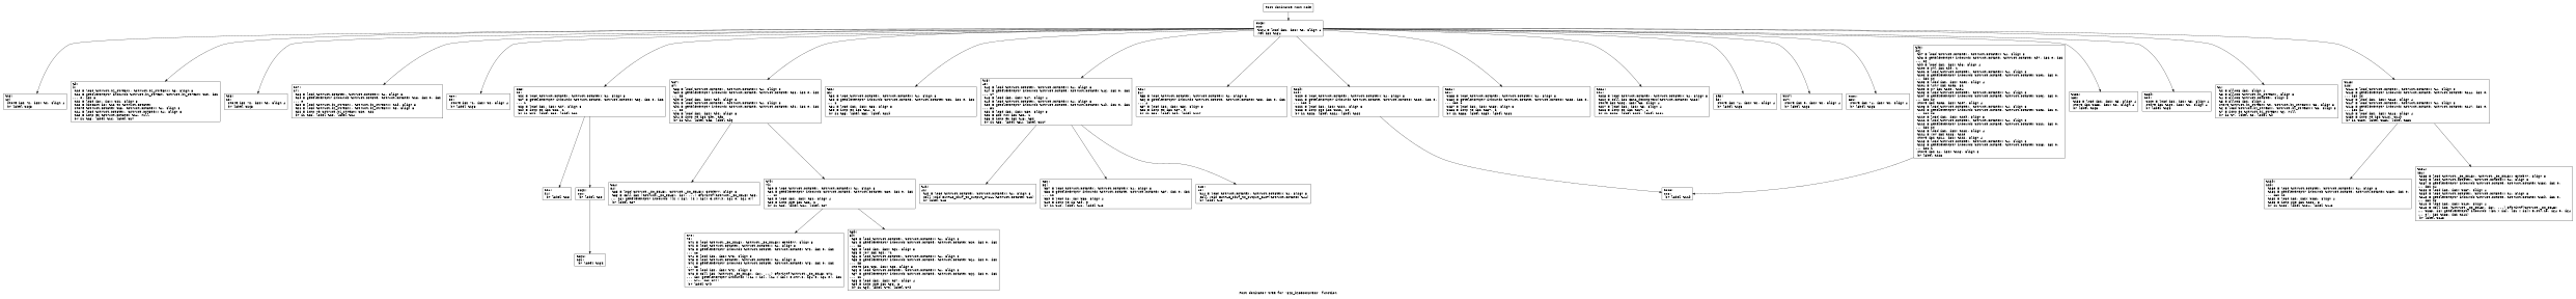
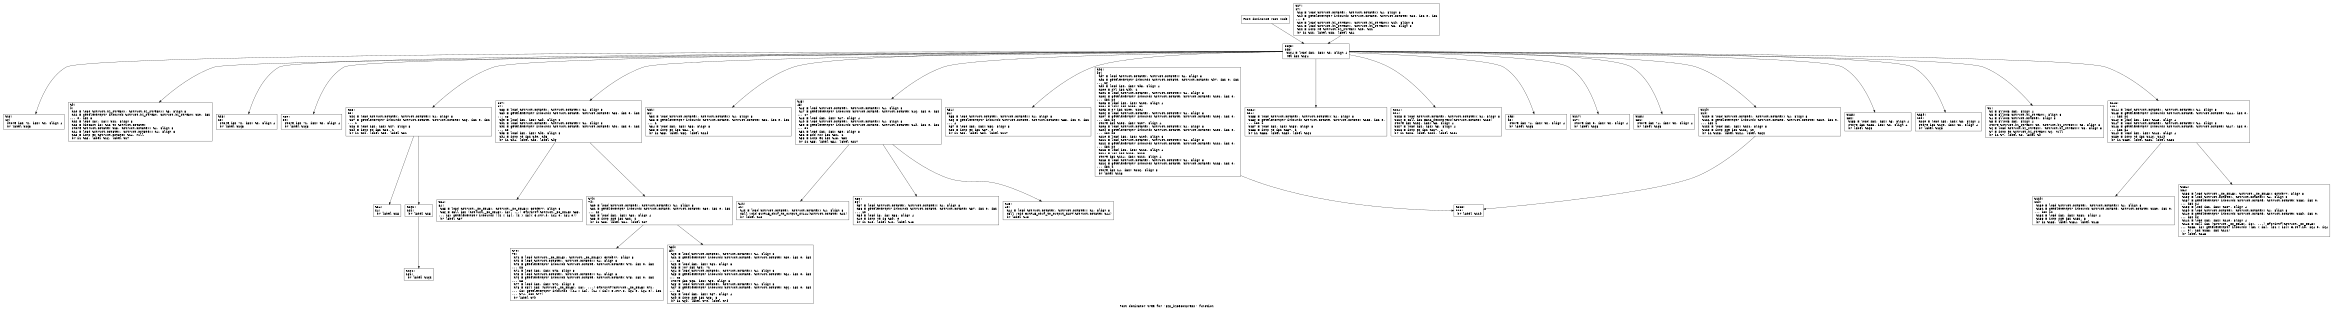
  digraph {
    fontname="DejaVu Sans Mono"
    label="Post dominator tree for 'BZ2_bzDecompress' function"
    node [fontname="DejaVu Sans Mono" shape=record]
    edge [fontname="DejaVu Sans Mono"]
    n1 [label="{Post dominance root node}"]
    n2 [label="{%163:\l163:                                              \l  %164 = load i32, i32* %2, align 4\l  ret i32 %164\l}"]
    n3 [label="{%1:\l  %2 = alloca i32, align 4\l  %3 = alloca %struct.bz_stream*, align 8\l  %4 = alloca %struct.DState*, align 8\l  %5 = alloca i32, align 4\l  store %struct.bz_stream* %0, %struct.bz_stream** %3, align 8\l  %6 = load %struct.bz_stream*, %struct.bz_stream** %3, align 8\l  %7 = icmp eq %struct.bz_stream* %6, null\l  br i1 %7, label %8, label %9\l}"]
    n4 [label="{%16:\l16:                                               \l  store i32 -2, i32* %2, align 4\l  br label %163\l}"]
    n5 [label="{%9:\l9:                                                \l  %10 = load %struct.bz_stream*, %struct.bz_stream** %3, align 8\l  %11 = getelementptr inbounds %struct.bz_stream, %struct.bz_stream* %10, i32\l... 0, i32 8\l  %12 = load i8*, i8** %11, align 8\l  %13 = bitcast i8* %12 to %struct.DState*\l  store %struct.DState* %13, %struct.DState** %4, align 8\l  %14 = load %struct.DState*, %struct.DState** %4, align 8\l  %15 = icmp eq %struct.DState* %14, null\l  br i1 %15, label %16, label %17\l}"]
    n6 [label="{%23:\l23:                                               \l  store i32 -2, i32* %2, align 4\l  br label %163\l}"]
    n7 [label="{%17:\l17:                                               \l  %18 = load %struct.DState*, %struct.DState** %4, align 8\l  %19 = getelementptr inbounds %struct.DState, %struct.DState* %18, i32 0, i32\l... 0\l  %20 = load %struct.bz_stream*, %struct.bz_stream** %19, align 8\l  %21 = load %struct.bz_stream*, %struct.bz_stream** %3, align 8\l  %22 = icmp ne %struct.bz_stream* %20, %21\l  br i1 %22, label %23, label %24\l}"]
    n8 [label="{%30:\l30:                                               \l  store i32 -1, i32* %2, align 4\l  br label %168\l}"]
    n9 [label="{%25:\l25:                                               \l  %26 = load %struct.DState*, %struct.DState** %4, align 8\l  %27 = getelementptr inbounds %struct.DState, %struct.DState* %26, i32 0, i32\l... 1\l  %28 = load i32, i32* %27, align 8\l  %29 = icmp eq i32 %28, 1\l  br i1 %29, label %30, label %31\l}"]
    n10 [label="{%119:\l119:                                              \l  %120 = load %struct.DState*, %struct.DState** %4, align 8\l  %121 = getelementptr inbounds %struct.DState, %struct.DState* %120, i32 0,\l... i32 1\l  %122 = load i32, i32* %121, align 8\l  %123 = icmp sge i32 %122, 10\l  br i1 %123, label %124, label %162\l}"]
    n11 [label="{%31:\l31:                                               \l  %32 = load %struct.DState*, %struct.DState** %4, align 8\l  %33 = getelementptr inbounds %struct.DState, %struct.DState* %32, i32 0, i32\l... 1\l  %34 = load i32, i32* %33, align 8\l  %35 = icmp eq i32 %34, 2\l  br i1 %35, label %36, label %119\l}"]
    n12 [label="{%87:\l87:                                               \l  %88 = load %struct.DState*, %struct.DState** %4, align 8\l  %89 = getelementptr inbounds %struct.DState, %struct.DState* %88, i32 0, i32\l... 25\l  %90 = load i32, i32* %89, align 8\l  %91 = load %struct.DState*, %struct.DState** %4, align 8\l  %92 = getelementptr inbounds %struct.DState, %struct.DState* %91, i32 0, i32\l... 23\l  %93 = load i32, i32* %92, align 8\l  %94 = icmp ne i32 %90, %93\l  br i1 %94, label %95, label %96\l}"]
    n13 [label="{%54:\l54:                                               \l  %55 = load %struct.DState*, %struct.DState** %4, align 8\l  %56 = getelementptr inbounds %struct.DState, %struct.DState* %55, i32 0, i32\l... 4\l  %57 = load i32, i32* %56, align 8\l  %58 = icmp eq i32 %57, 0\l  br i1 %58, label %59, label %117\l}"]
    n14 [label="{%45:\l45:                                               \l  %46 = load %struct.DState*, %struct.DState** %4, align 8\l  %47 = getelementptr inbounds %struct.DState, %struct.DState* %46, i32 0, i32\l... 17\l  %48 = load i32, i32* %47, align 4\l  %49 = load %struct.DState*, %struct.DState** %4, align 8\l  %50 = getelementptr inbounds %struct.DState, %struct.DState* %49, i32 0, i32\l... 51\l  %51 = load i32, i32* %50, align 8\l  %52 = add nsw i32 %51, 1\l  %53 = icmp eq i32 %48, %52\l  br i1 %53, label %54, label %117\l}"]
    n15 [label="{%154:\l154:                                              \l  %155 = load %struct.DState*, %struct.DState** %4, align 8\l  %156 = getelementptr inbounds %struct.DState, %struct.DState* %155, i32 0,\l... i32 1\l  %157 = load i32, i32* %156, align 8\l  %158 = icmp ne i32 %157, 2\l  br i1 %158, label %159, label %161\l}"]
    n16 [label="{%124:\l124:                                              \l  %125 = load %struct.DState*, %struct.DState** %4, align 8\l  %126 = call i32 @BZ2_decompress(%struct.DState* %125)\l  store i32 %126, i32* %5, align 4\l  %127 = load i32, i32* %5, align 4\l  %128 = icmp eq i32 %127, 4\l  br i1 %128, label %129, label %154\l}"]
    n17 [label="{%95:\l95:                                               \l  store i32 -4, i32* %2, align 4\l  br label %163\l}"]
    n18 [label="{%117:\l117:                                              \l  store i32 0, i32* %2, align 4\l  br label %163\l}"]
    n19 [label="{%151:\l151:                                              \l  store i32 -4, i32* %2, align 4\l  br label %163\l}"]
    n20 [label="{%143:\l143:                                              \l  %144 = load %struct.DState*, %struct.DState** %4, align 8\l  %145 = getelementptr inbounds %struct.DState, %struct.DState* %144, i32 0,\l... i32 26\l  %146 = load i32, i32* %145, align 4\l  %147 = load %struct.DState*, %struct.DState** %4, align 8\l  %148 = getelementptr inbounds %struct.DState, %struct.DState* %147, i32 0,\l... i32 24\l  %149 = load i32, i32* %148, align 4\l  %150 = icmp ne i32 %146, %149\l  br i1 %150, label %151, label %152\l}"]
    n21 [label="{%152:\l152:                                              \l  %153 = load i32, i32* %5, align 4\l  store i32 %153, i32* %2, align 4\l  br label %163\l}"]
    n22 [label="{%159:\l159:                                              \l  %160 = load i32, i32* %5, align 4\l  store i32 %160, i32* %2, align 4\l  br label %163\l}"]
    n23 [label="{%24:\l24:                                               \l  br label %25\l}"]
    n24 [label="{%162:\l162:                                              \l  br label %25\l}"]
    n25 [label="{%118:\l118:                                              \l  br label %119\l}"]
    n26 [label="{%79:\l79:                                               \l  %80 = load %struct.DState*, %struct.DState** %4, align 8\l  %81 = getelementptr inbounds %struct.DState, %struct.DState* %80, i32 0, i32\l... 12\l  %82 = load i32, i32* %81, align 4\l  %83 = icmp sge i32 %82, 2\l  br i1 %83, label %84, label %87\l}"]
    n27 [label="{%84:\l84:                                               \l  %85 = load %struct._IO_FILE*, %struct._IO_FILE** @stderr, align 8\l  %86 = call i32 (%struct._IO_FILE*, i8*, ...) @fprintf(%struct._IO_FILE* %85,\l... i8* getelementptr inbounds ([2 x i8], [2 x i8]* @.str.9, i64 0, i64 0))\l  br label %87\l}"]
    n28 [label="{%41:\l41:                                               \l  %42 = load %struct.DState*, %struct.DState** %4, align 8\l  call void @unRLE_obuf_to_output_SMALL(%struct.DState* %42)\l  br label %45\l}"]
    n29 [label="{%36:\l36:                                               \l  %37 = load %struct.DState*, %struct.DState** %4, align 8\l  %38 = getelementptr inbounds %struct.DState, %struct.DState* %37, i32 0, i32\l... 10\l  %39 = load i8, i8* %38, align 4\l  %40 = icmp ne i8 %39, 0\l  br i1 %40, label %41, label %43\l}"]
    n30 [label="{%43:\l43:                                               \l  %44 = load %struct.DState*, %struct.DState** %4, align 8\l  call void @unRLE_obuf_to_output_FAST(%struct.DState* %44)\l  br label %45\l}"]
    n31 [label="{%129:\l129:                                              \l  %130 = load %struct.DState*, %struct.DState** %4, align 8\l  %131 = getelementptr inbounds %struct.DState, %struct.DState* %130, i32 0,\l... i32 12\l  %132 = load i32, i32* %131, align 4\l  %133 = icmp sge i32 %132, 3\l  br i1 %133, label %134, label %143\l}"]
    n32 [label="{%134:\l134:                                              \l  %135 = load %struct._IO_FILE*, %struct._IO_FILE** @stderr, align 8\l  %136 = load %struct.DState*, %struct.DState** %4, align 8\l  %137 = getelementptr inbounds %struct.DState, %struct.DState* %136, i32 0,\l... i32 24\l  %138 = load i32, i32* %137, align 4\l  %139 = load %struct.DState*, %struct.DState** %4, align 8\l  %140 = getelementptr inbounds %struct.DState, %struct.DState* %139, i32 0,\l... i32 26\l  %141 = load i32, i32* %140, align 4\l  %142 = call i32 (%struct._IO_FILE*, i8*, ...) @fprintf(%struct._IO_FILE*\l... %135, i8* getelementptr inbounds ([51 x i8], [51 x i8]* @.str.10, i64 0, i64\l... 0), i32 %138, i32 %141)\l  br label %143\l}"]
    n33 [label="{%161:\l161:                                              \l  br label %162\l}"]
    n34 [label="{%59:\l59:                                               \l  %60 = load %struct.DState*, %struct.DState** %4, align 8\l  %61 = getelementptr inbounds %struct.DState, %struct.DState* %60, i32 0, i32\l... 25\l  %62 = load i32, i32* %61, align 8\l  %63 = xor i32 %62, -1\l  %64 = load %struct.DState*, %struct.DState** %4, align 8\l  %65 = getelementptr inbounds %struct.DState, %struct.DState* %64, i32 0, i32\l... 25\l  store i32 %63, i32* %65, align 8\l  %66 = load %struct.DState*, %struct.DState** %4, align 8\l  %67 = getelementptr inbounds %struct.DState, %struct.DState* %66, i32 0, i32\l... 12\l  %68 = load i32, i32* %67, align 4\l  %69 = icmp sge i32 %68, 3\l  br i1 %69, label %70, label %79\l}"]
    n35 [label="{%70:\l70:                                               \l  %71 = load %struct._IO_FILE*, %struct._IO_FILE** @stderr, align 8\l  %72 = load %struct.DState*, %struct.DState** %4, align 8\l  %73 = getelementptr inbounds %struct.DState, %struct.DState* %72, i32 0, i32\l... 23\l  %74 = load i32, i32* %73, align 8\l  %75 = load %struct.DState*, %struct.DState** %4, align 8\l  %76 = getelementptr inbounds %struct.DState, %struct.DState* %75, i32 0, i32\l... 25\l  %77 = load i32, i32* %76, align 8\l  %78 = call i32 (%struct._IO_FILE*, i8*, ...) @fprintf(%struct._IO_FILE* %71,\l... i8* getelementptr inbounds ([14 x i8], [14 x i8]* @.str.8, i64 0, i64 0), i32\l... %74, i32 %77)\l  br label %79\l}"]
    n36 [label="{%96:\l96:                                               \l  %97 = load %struct.DState*, %struct.DState** %4, align 8\l  %98 = getelementptr inbounds %struct.DState, %struct.DState* %97, i32 0, i32\l... 26\l  %99 = load i32, i32* %98, align 4\l  %100 = shl i32 %99, 1\l  %101 = load %struct.DState*, %struct.DState** %4, align 8\l  %102 = getelementptr inbounds %struct.DState, %struct.DState* %101, i32 0,\l... i32 26\l  %103 = load i32, i32* %102, align 4\l  %104 = lshr i32 %103, 31\l  %105 = or i32 %100, %104\l  %106 = load %struct.DState*, %struct.DState** %4, align 8\l  %107 = getelementptr inbounds %struct.DState, %struct.DState* %106, i32 0,\l... i32 26\l  store i32 %105, i32* %107, align 4\l  %108 = load %struct.DState*, %struct.DState** %4, align 8\l  %109 = getelementptr inbounds %struct.DState, %struct.DState* %108, i32 0,\l... i32 25\l  %110 = load i32, i32* %109, align 8\l  %111 = load %struct.DState*, %struct.DState** %4, align 8\l  %112 = getelementptr inbounds %struct.DState, %struct.DState* %111, i32 0,\l... i32 26\l  %113 = load i32, i32* %112, align 4\l  %114 = xor i32 %113, %110\l  store i32 %114, i32* %112, align 4\l  %115 = load %struct.DState*, %struct.DState** %4, align 8\l  %116 = getelementptr inbounds %struct.DState, %struct.DState* %115, i32 0,\l... i32 1\l  store i32 14, i32* %116, align 8\l  br label %118\l}"]
    n1 -> n2
    n2 -> n3
    n2 -> n4
    n2 -> n5
    n2 -> n6
-   n2 -> n7
+   n7 -> n2
    n2 -> n8
    n2 -> n9
    n2 -> n10
    n2 -> n11
    n2 -> n12
    n2 -> n13
    n2 -> n14
    n2 -> n15
    n2 -> n16
    n2 -> n17
    n2 -> n18
    n2 -> n19
    n2 -> n20
    n2 -> n21
    n2 -> n22
    n9 -> n23
    n9 -> n24
    n10 -> n25
    n12 -> n26
    n12 -> n27
    n14 -> n28
    n14 -> n29
    n14 -> n30
    n20 -> n31
    n20 -> n32
    n24 -> n33
    n26 -> n34
    n26 -> n35
    n36 -> n25
  }
